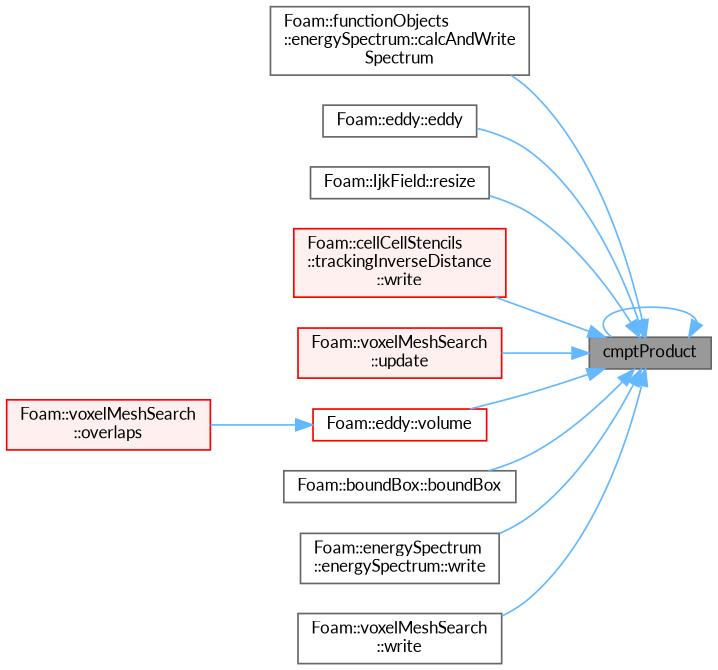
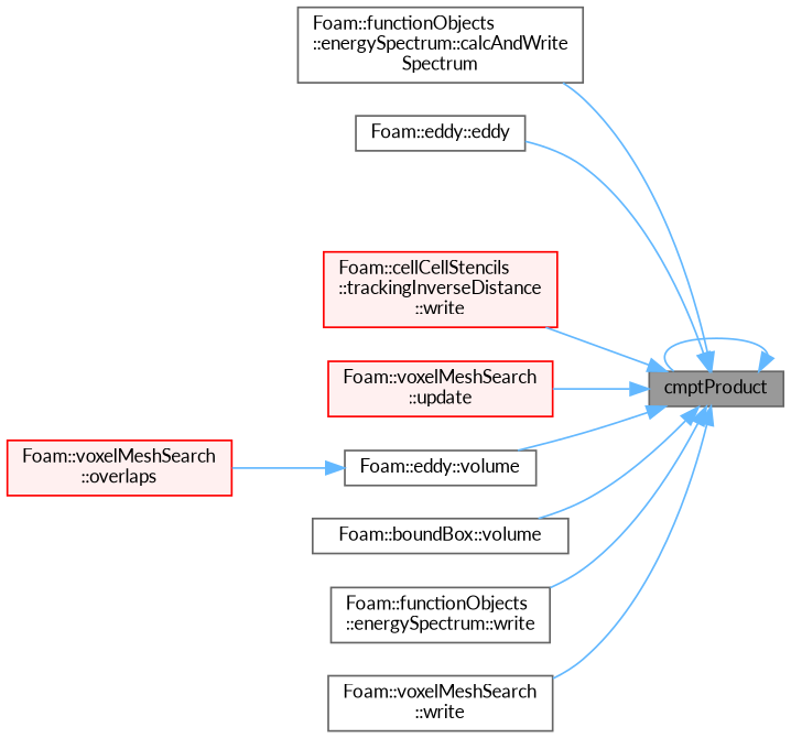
  digraph {
    fontname=Lato
    rankdir=RL
    node [color=grey40 fillcolor=white fontname=Lato fontsize=10 shape=box style=filled]
    edge [color=steelblue1 dir=back fontname=Lato fontsize=10 labelfontname=Helvetica labelfontsize=10 style=solid]
    n1 [color=gray40 fillcolor=grey60 fontcolor=black height=0.2 label=cmptProduct width=0.4]
    n2 [height=0.2 label="Foam::functionObjects\l::energySpectrum::calcAndWrite\lSpectrum" width=0.4]
    n3 [height=0.2 label="Foam::eddy::eddy" width=0.4]
-   n4 [height=0.2 label="Foam::IjkField::resize" width=0.4]
    n5 [color=red fillcolor="#FFF0F0" height=0.2 label="Foam::cellCellStencils\l::trackingInverseDistance\l::write" width=0.4]
    n6 [color=red fillcolor="#FFF0F0" height=0.2 label="Foam::voxelMeshSearch\l::update" width=0.4]
-   n7 [color=red height=0.2 label="Foam::eddy::volume" width=0.4]
-   n8 [height=0.2 label="Foam::boundBox::boundBox" width=0.4]
-   n9 [height=0.2 label="Foam::energySpectrum\l::energySpectrum::write" width=0.4]
+   n7 [height=0.2 label="Foam::eddy::volume" width=0.4]
+   n8 [height=0.2 label="Foam::boundBox::volume" width=0.4]
+   n9 [height=0.2 label="Foam::functionObjects\l::energySpectrum::write" width=0.4]
    n10 [height=0.2 label="Foam::voxelMeshSearch\l::write" width=0.4]
    n11 [color=red fillcolor="#FFF0F0" height=0.2 label="Foam::voxelMeshSearch\l::overlaps" width=0.4]
    n1 -> n1
    n1 -> n2
    n1 -> n3
-   n1 -> n4
    n1 -> n5
    n1 -> n6
    n1 -> n7
    n1 -> n8
    n1 -> n9
    n1 -> n10
    n7 -> n11
  }
